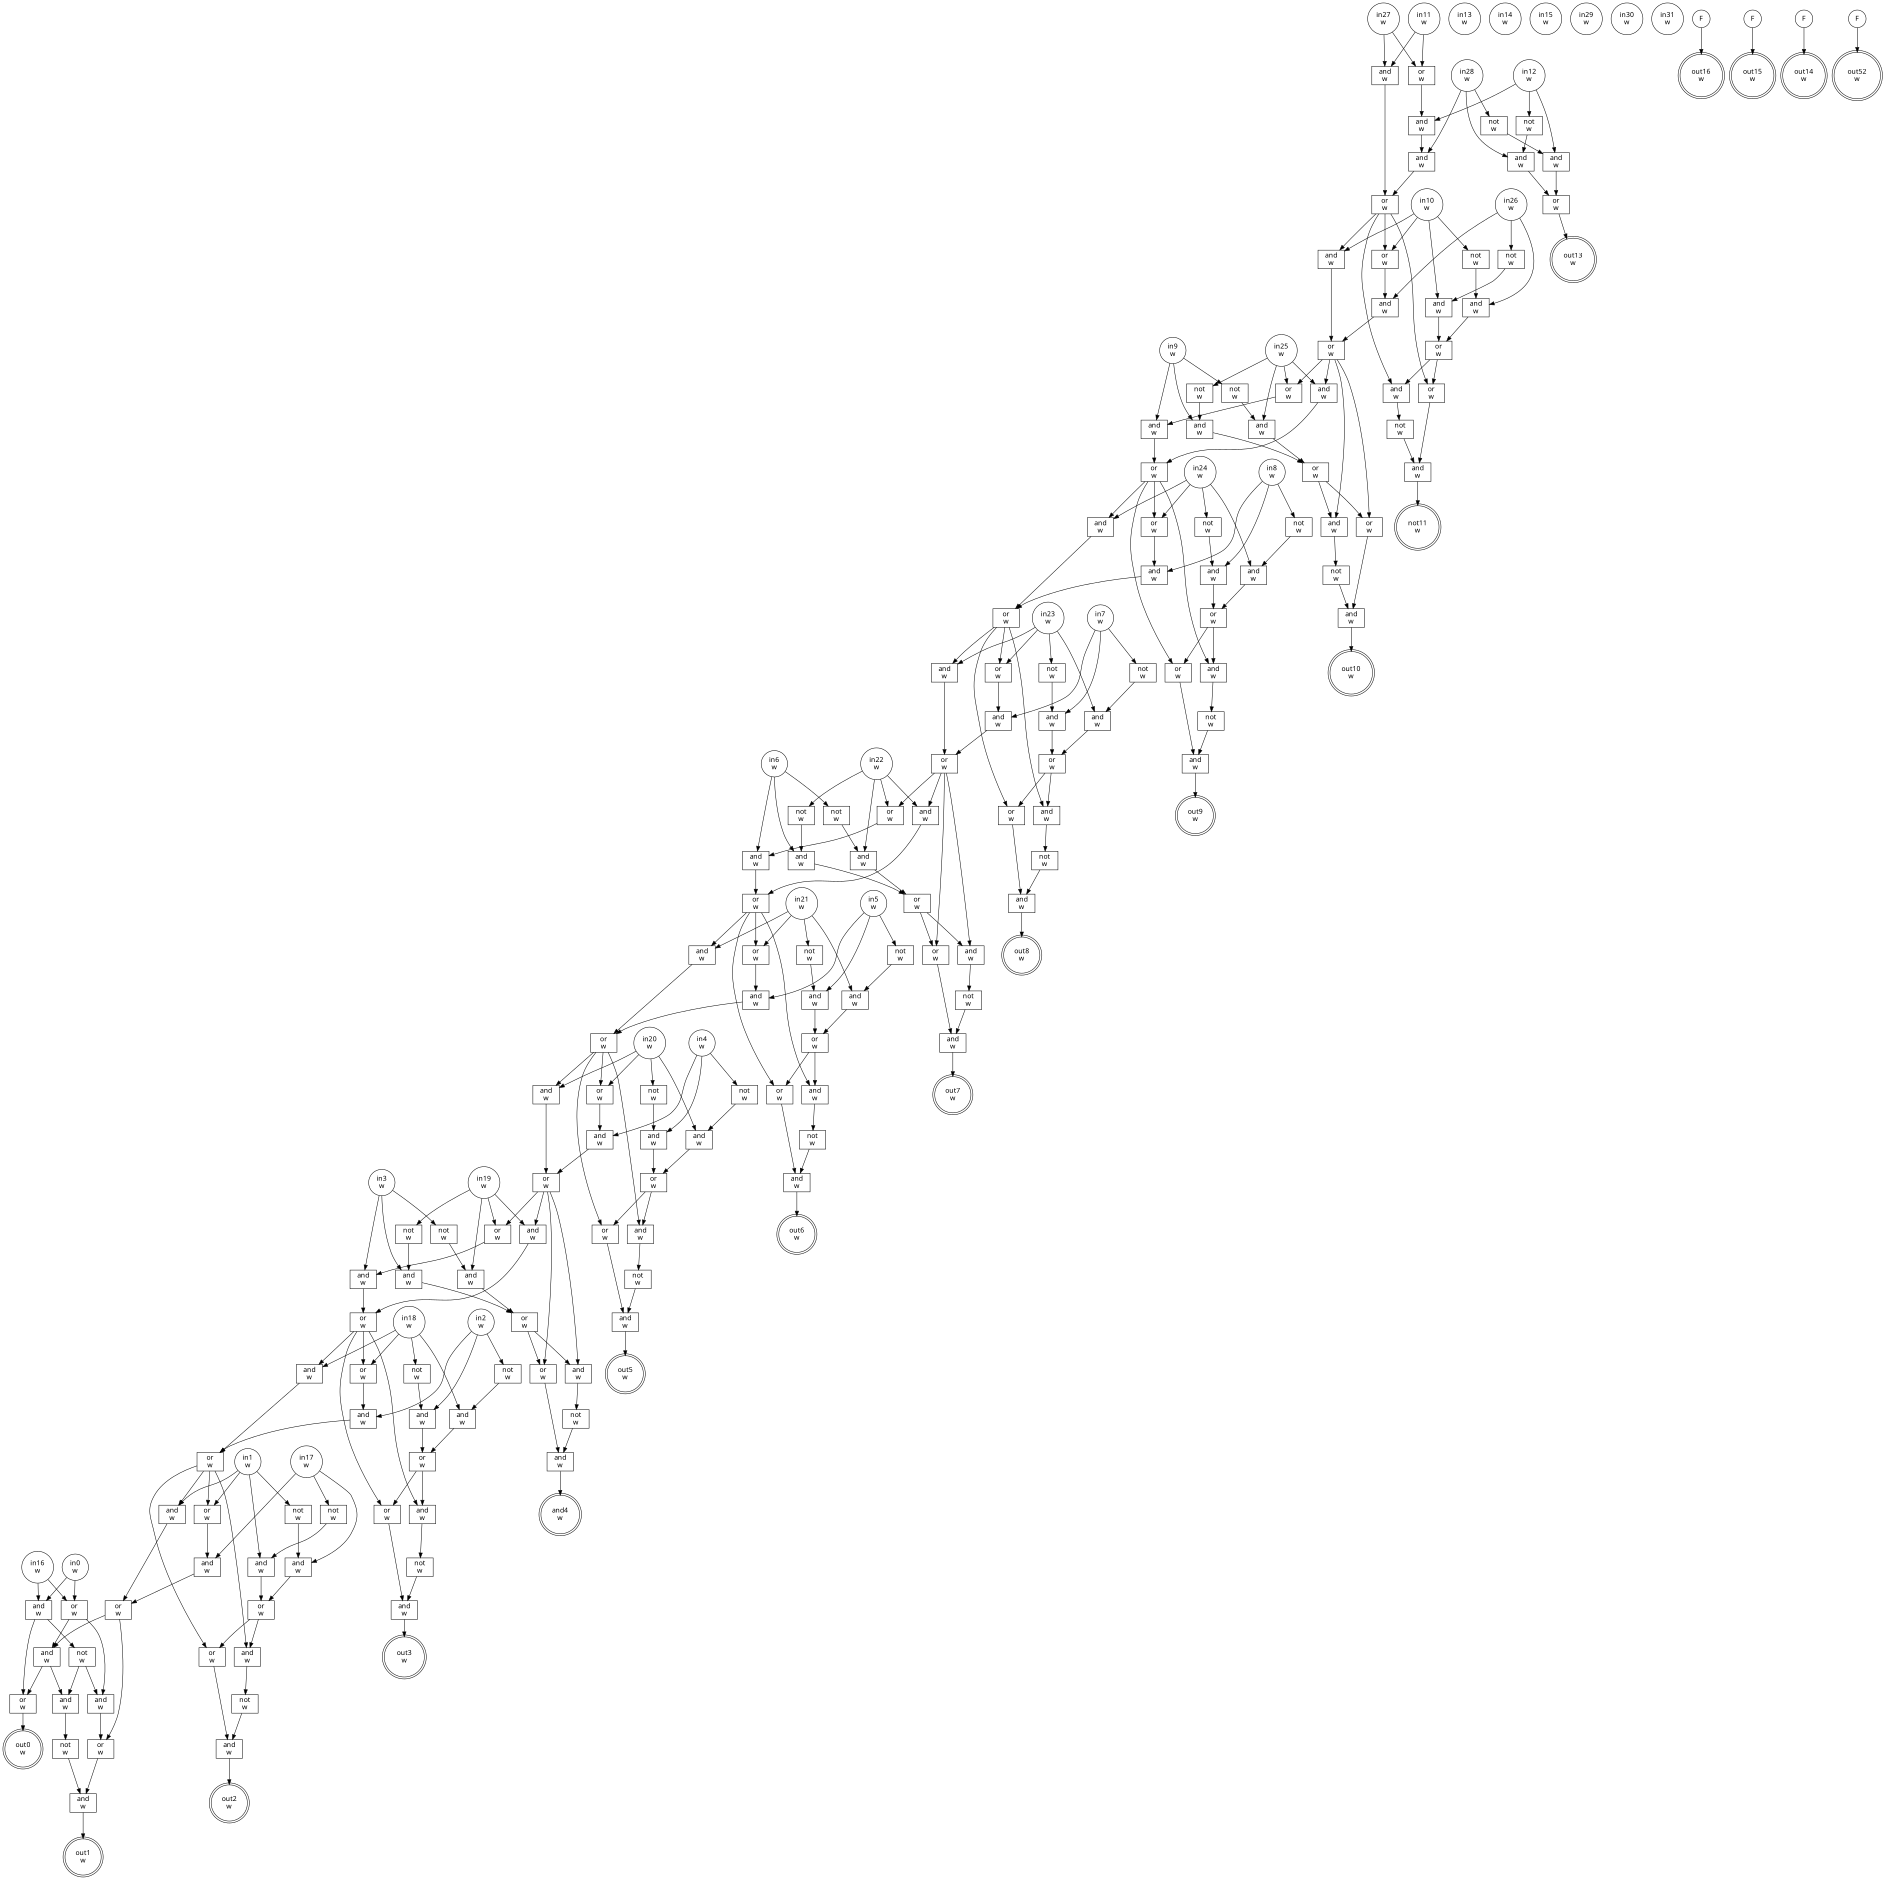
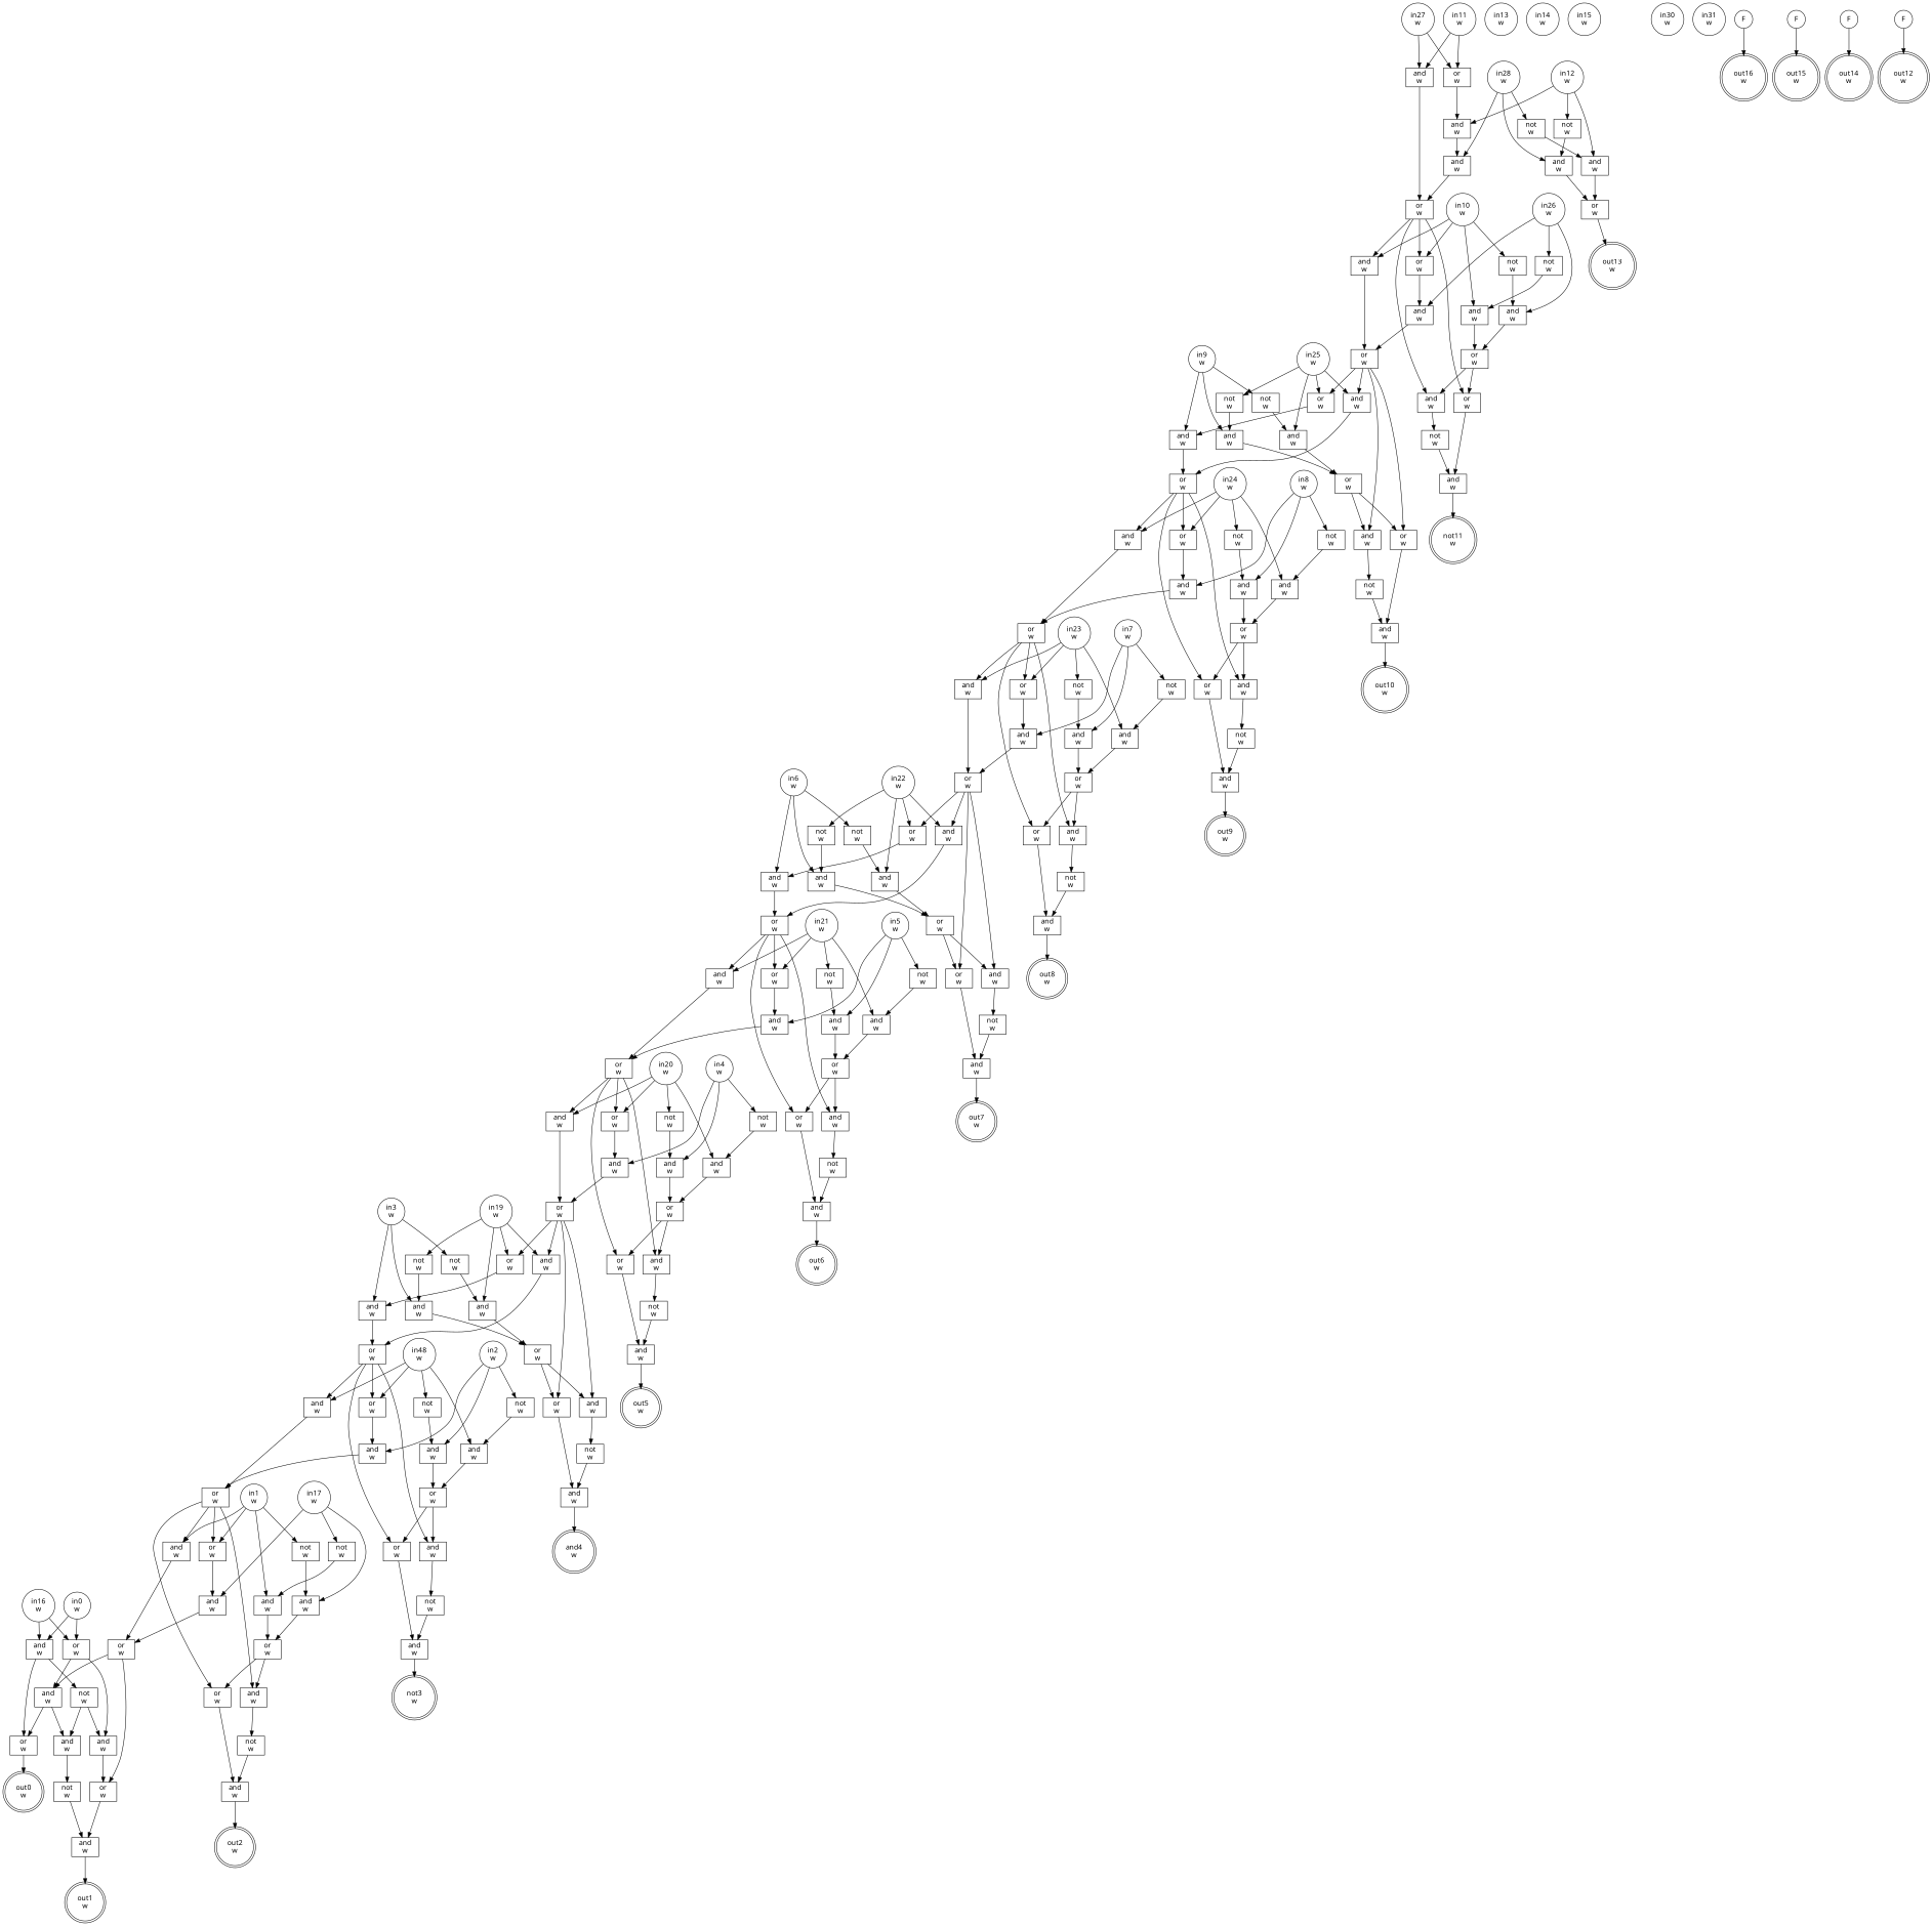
  digraph {
    node [fillcolor=white fontname=geneva shape=rect style=filled]
    edge [fontcolor=forestgreen fontname=Geneva]
    n1 [label="in0\nw" shape=circle]
    n2 [label="and\nw"]
    n3 [label="or\nw"]
    n4 [label="not\nw"]
    n5 [label="or\nw"]
    n6 [label="and\nw"]
    n7 [label="and\nw"]
    n8 [label="in1\nw" shape=circle]
    n9 [label="and\nw"]
    n10 [label="or\nw"]
    n11 [label="and\nw"]
    n12 [label="not\nw"]
    n13 [label="or\nw"]
    n14 [label="and\nw"]
    n15 [label="or\nw"]
    n16 [label="and\nw"]
    n17 [label="in2\nw" shape=circle]
    n18 [label="and\nw"]
    n19 [label="and\nw"]
    n20 [label="not\nw"]
    n21 [label="or\nw"]
    n22 [label="or\nw"]
    n23 [label="and\nw"]
    n24 [label="in3\nw" shape=circle]
    n25 [label="and\nw"]
    n26 [label="and\nw"]
    n27 [label="not\nw"]
    n28 [label="or\nw"]
    n29 [label="or\nw"]
    n30 [label="and\nw"]
    n31 [label="in4\nw" shape=circle]
    n32 [label="and\nw"]
    n33 [label="and\nw"]
    n34 [label="not\nw"]
    n35 [label="or\nw"]
    n36 [label="or\nw"]
    n37 [label="and\nw"]
    n38 [label="in5\nw" shape=circle]
    n39 [label="and\nw"]
    n40 [label="and\nw"]
    n41 [label="not\nw"]
    n42 [label="or\nw"]
    n43 [label="or\nw"]
    n44 [label="and\nw"]
    n45 [label="in6\nw" shape=circle]
    n46 [label="and\nw"]
    n47 [label="and\nw"]
    n48 [label="not\nw"]
    n49 [label="or\nw"]
    n50 [label="or\nw"]
    n51 [label="and\nw"]
    n52 [label="in7\nw" shape=circle]
    n53 [label="and\nw"]
    n54 [label="and\nw"]
    n55 [label="not\nw"]
    n56 [label="or\nw"]
    n57 [label="or\nw"]
    n58 [label="and\nw"]
    n59 [label="in8\nw" shape=circle]
    n60 [label="and\nw"]
    n61 [label="and\nw"]
    n62 [label="not\nw"]
    n63 [label="or\nw"]
    n64 [label="or\nw"]
    n65 [label="and\nw"]
    n66 [label="in9\nw" shape=circle]
    n67 [label="and\nw"]
    n68 [label="and\nw"]
    n69 [label="not\nw"]
    n70 [label="or\nw"]
    n71 [label="or\nw"]
    n72 [label="and\nw"]
    n73 [label="in10\nw" shape=circle]
    n74 [label="and\nw"]
    n75 [label="or\nw"]
    n76 [label="and\nw"]
    n77 [label="not\nw"]
    n78 [label="or\nw"]
    n79 [label="and\nw"]
    n80 [label="or\nw"]
    n81 [label="and\nw"]
    n82 [label="in11\nw" shape=circle]
    n83 [label="or\nw"]
    n84 [label="and\nw"]
    n85 [label="and\nw"]
    n86 [label="or\nw"]
    n87 [label="in12\nw" shape=circle]
    n88 [label="and\nw"]
    n89 [label="not\nw"]
    n90 [label="or\nw"]
    n91 [label="and\nw"]
    n92 [label="and\nw"]
    n93 [label="in13\nw" shape=circle]
    n94 [label="in14\nw" shape=circle]
    n95 [label="in15\nw" shape=circle]
    n96 [label="in16\nw" shape=circle]
    n97 [label="in17\nw" shape=circle]
    n98 [label="not\nw"]
-   n99 [label="in18\nw" shape=circle]
+   n99 [label="in48\nw" shape=circle]
    n100 [label="not\nw"]
    n101 [label="or\nw"]
    n102 [label="and\nw"]
    n103 [label="in19\nw" shape=circle]
    n104 [label="not\nw"]
    n105 [label="or\nw"]
    n106 [label="and\nw"]
    n107 [label="in20\nw" shape=circle]
    n108 [label="not\nw"]
    n109 [label="or\nw"]
    n110 [label="and\nw"]
    n111 [label="in21\nw" shape=circle]
    n112 [label="not\nw"]
    n113 [label="or\nw"]
    n114 [label="and\nw"]
    n115 [label="in22\nw" shape=circle]
    n116 [label="not\nw"]
    n117 [label="or\nw"]
    n118 [label="and\nw"]
    n119 [label="in23\nw" shape=circle]
    n120 [label="not\nw"]
    n121 [label="or\nw"]
    n122 [label="and\nw"]
    n123 [label="in24\nw" shape=circle]
    n124 [label="not\nw"]
    n125 [label="or\nw"]
    n126 [label="and\nw"]
    n127 [label="in25\nw" shape=circle]
    n128 [label="not\nw"]
    n129 [label="or\nw"]
    n130 [label="and\nw"]
    n131 [label="in26\nw" shape=circle]
    n132 [label="not\nw"]
    n133 [label="in27\nw" shape=circle]
    n134 [label="in28\nw" shape=circle]
    n135 [label="not\nw"]
-   n136 [label="in29\nw" shape=circle]
    n137 [label="in30\nw" shape=circle]
    n138 [label="in31\nw" shape=circle]
    n139 [label=F shape=circle]
    n140 [label="out16\nw" shape=doublecircle]
    n141 [label=F shape=circle]
    n142 [label="out15\nw" shape=doublecircle]
    n143 [label=F shape=circle]
    n144 [label="out14\nw" shape=doublecircle]
    n145 [label=F shape=circle]
-   n146 [label="out52\nw" shape=doublecircle]
+   n146 [label="out12\nw" shape=doublecircle]
    n147 [label="out13\nw" shape=doublecircle]
    n148 [label="and\nw"]
    n149 [label="or\nw"]
    n150 [label="not\nw"]
    n151 [label="and\nw"]
    n152 [label="and\nw"]
    n153 [label="or\nw"]
    n154 [label="not\nw"]
    n155 [label="and\nw"]
    n156 [label="and\nw"]
    n157 [label="or\nw"]
    n158 [label="not11\nw" shape=doublecircle]
    n159 [label="not\nw"]
    n160 [label="and\nw"]
    n161 [label="and\nw"]
    n162 [label="or\nw"]
    n163 [label="out10\nw" shape=doublecircle]
    n164 [label="not\nw"]
    n165 [label="and\nw"]
    n166 [label="and\nw"]
    n167 [label="or\nw"]
    n168 [label="out9\nw" shape=doublecircle]
    n169 [label="not\nw"]
    n170 [label="and\nw"]
    n171 [label="and\nw"]
    n172 [label="or\nw"]
    n173 [label="out8\nw" shape=doublecircle]
    n174 [label="not\nw"]
    n175 [label="and\nw"]
    n176 [label="and\nw"]
    n177 [label="or\nw"]
    n178 [label="out7\nw" shape=doublecircle]
    n179 [label="not\nw"]
    n180 [label="and\nw"]
    n181 [label="and\nw"]
    n182 [label="or\nw"]
    n183 [label="out6\nw" shape=doublecircle]
    n184 [label="not\nw"]
    n185 [label="and\nw"]
    n186 [label="and\nw"]
    n187 [label="or\nw"]
    n188 [label="out5\nw" shape=doublecircle]
    n189 [label="not\nw"]
    n190 [label="and\nw"]
    n191 [label="and\nw"]
    n192 [label="or\nw"]
    n193 [label="and4\nw" shape=doublecircle]
    n194 [label="not\nw"]
    n195 [label="and\nw"]
-   n196 [label="out3\nw" shape=doublecircle]
+   n196 [label="not3\nw" shape=doublecircle]
    n197 [label="or\nw"]
    n198 [label="and\nw"]
    n199 [label="and\nw"]
    n200 [label="out2\nw" shape=doublecircle]
    n201 [label="out0\nw" shape=doublecircle]
    n202 [label="not\nw"]
    n203 [label="out1\nw" shape=doublecircle]
    n1 -> n2
    n1 -> n3
    n2 -> n4
    n2 -> n5
    n3 -> n6
    n3 -> n7
    n4 -> n7
    n4 -> n199
    n5 -> n201
    n6 -> n5
    n6 -> n199
    n7 -> n197
    n8 -> n9
    n8 -> n10
    n8 -> n11
    n8 -> n12
    n9 -> n13
    n10 -> n14
    n11 -> n15
    n12 -> n16
    n13 -> n191
    n13 -> n192
    n14 -> n15
    n15 -> n6
    n15 -> n197
    n16 -> n13
    n17 -> n18
    n17 -> n19
    n17 -> n20
    n18 -> n21
    n19 -> n22
    n20 -> n23
    n21 -> n186
    n21 -> n187
    n22 -> n10
    n22 -> n11
    n22 -> n191
    n22 -> n192
    n23 -> n21
    n24 -> n25
    n24 -> n26
    n24 -> n27
    n25 -> n28
    n26 -> n29
    n27 -> n30
    n28 -> n181
    n28 -> n182
    n29 -> n101
    n29 -> n102
    n29 -> n186
    n29 -> n187
    n30 -> n28
    n31 -> n32
    n31 -> n33
    n31 -> n34
    n32 -> n35
    n33 -> n36
    n34 -> n37
    n35 -> n176
    n35 -> n177
    n36 -> n105
    n36 -> n106
    n36 -> n181
    n36 -> n182
    n37 -> n35
    n38 -> n39
    n38 -> n40
    n38 -> n41
    n39 -> n42
    n40 -> n43
    n41 -> n44
    n42 -> n171
    n42 -> n172
    n43 -> n109
    n43 -> n110
    n43 -> n176
    n43 -> n177
    n44 -> n42
    n45 -> n46
    n45 -> n47
    n45 -> n48
    n46 -> n49
    n47 -> n50
    n48 -> n51
    n49 -> n166
    n49 -> n167
    n50 -> n113
    n50 -> n114
    n50 -> n171
    n50 -> n172
    n51 -> n49
    n52 -> n53
    n52 -> n54
    n52 -> n55
    n53 -> n56
    n54 -> n57
    n55 -> n58
    n56 -> n161
    n56 -> n162
    n57 -> n117
    n57 -> n118
    n57 -> n166
    n57 -> n167
    n58 -> n56
    n59 -> n60
    n59 -> n61
    n59 -> n62
    n60 -> n63
    n61 -> n64
    n62 -> n65
    n63 -> n156
    n63 -> n157
    n64 -> n121
    n64 -> n122
    n64 -> n161
    n64 -> n162
    n65 -> n63
    n66 -> n67
    n66 -> n68
    n66 -> n69
    n67 -> n70
    n68 -> n71
    n69 -> n72
    n70 -> n152
    n70 -> n153
    n71 -> n125
    n71 -> n126
    n71 -> n156
    n71 -> n157
    n72 -> n70
    n73 -> n74
    n73 -> n75
    n73 -> n76
    n73 -> n77
    n74 -> n78
    n75 -> n79
    n76 -> n80
    n77 -> n81
    n78 -> n148
    n78 -> n149
    n79 -> n80
    n80 -> n129
    n80 -> n130
    n80 -> n152
    n80 -> n153
    n81 -> n78
    n82 -> n83
    n82 -> n84
    n83 -> n85
    n84 -> n86
    n85 -> n92
    n86 -> n75
    n86 -> n76
    n86 -> n148
    n86 -> n149
    n87 -> n85
    n87 -> n88
    n87 -> n89
    n88 -> n90
    n89 -> n91
    n90 -> n147
    n91 -> n90
    n92 -> n86
    n96 -> n2
    n96 -> n3
    n97 -> n14
    n97 -> n16
    n97 -> n98
    n98 -> n9
    n99 -> n23
    n99 -> n100
    n99 -> n101
    n99 -> n102
    n100 -> n18
    n101 -> n19
    n102 -> n22
    n103 -> n30
    n103 -> n104
    n103 -> n105
    n103 -> n106
    n104 -> n25
    n105 -> n26
    n106 -> n29
    n107 -> n37
    n107 -> n108
    n107 -> n109
    n107 -> n110
    n108 -> n32
    n109 -> n33
    n110 -> n36
    n111 -> n44
    n111 -> n112
    n111 -> n113
    n111 -> n114
    n112 -> n39
    n113 -> n40
    n114 -> n43
    n115 -> n51
    n115 -> n116
    n115 -> n117
    n115 -> n118
    n116 -> n46
    n117 -> n47
    n118 -> n50
    n119 -> n58
    n119 -> n120
    n119 -> n121
    n119 -> n122
    n120 -> n53
    n121 -> n54
    n122 -> n57
    n123 -> n65
    n123 -> n124
    n123 -> n125
    n123 -> n126
    n124 -> n60
    n125 -> n61
    n126 -> n64
    n127 -> n72
    n127 -> n128
    n127 -> n129
    n127 -> n130
    n128 -> n67
    n129 -> n68
    n130 -> n71
    n131 -> n79
    n131 -> n81
    n131 -> n132
    n132 -> n74
    n133 -> n83
    n133 -> n84
    n134 -> n91
    n134 -> n92
    n134 -> n135
    n135 -> n88
    n139 -> n140
    n141 -> n142
    n143 -> n144
    n145 -> n146
    n148 -> n150
    n149 -> n151
    n150 -> n151
    n151 -> n158
    n152 -> n154
    n153 -> n155
    n154 -> n155
    n155 -> n163
    n156 -> n159
    n157 -> n160
    n159 -> n160
    n160 -> n168
    n161 -> n164
    n162 -> n165
    n164 -> n165
    n165 -> n173
    n166 -> n169
    n167 -> n170
    n169 -> n170
    n170 -> n178
    n171 -> n174
    n172 -> n175
    n174 -> n175
    n175 -> n183
    n176 -> n179
    n177 -> n180
    n179 -> n180
    n180 -> n188
    n181 -> n184
    n182 -> n185
    n184 -> n185
    n185 -> n193
    n186 -> n189
    n187 -> n190
    n189 -> n190
    n190 -> n196
    n191 -> n194
    n192 -> n195
    n194 -> n195
    n195 -> n200
    n197 -> n198
    n198 -> n203
    n199 -> n202
    n202 -> n198
  }
